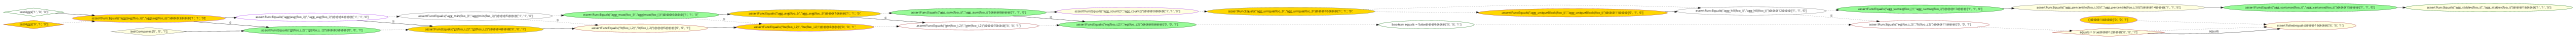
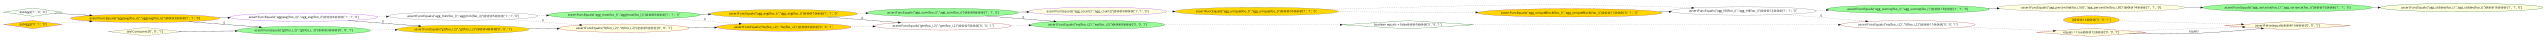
  digraph {
    fontname="Open Sans"
    rankdir=LR
    node [color=darkgreen fillcolor=gold fontname="Open Sans" shape=ellipse style=filled]
    edge [fontname="Open Sans" style=dotted]
    n1 [fillcolor=palegreen label="assertFuncEquals(\"agg_variance(foo_i)\",\"agg_variance(foo_i)\")@@@15@@@['1', '1', '0']"]
    n2 [fillcolor=lightyellow label="assertFuncEquals(\"agg_stddev(foo_i)\",\"agg_stddev(foo_i)\")@@@16@@@['1', '1', '0']"]
    n3 [fillcolor=white label="testAggs['1', '0', '0']" shape=diamond]
    n4 [color=purple label="assertFuncEquals(\"agg(avg(foo_i))\",\"agg(avg(foo_i))\")@@@3@@@['1', '1', '0']"]
    n5 [fillcolor=palegreen label="assertFuncEquals(\"gt(foo_i,2)\",\"gt(foo_i, 2)\")@@@3@@@['0', '0', '1']"]
    n6 [color=purple fillcolor=white label="assertFuncEquals(\"agg(avg(foo_i))\",\"agg_avg(foo_i)\")@@@4@@@['1', '1', '0']"]
-   n7 [color=brown label="testAggs['0', '1', '0']" shape=diamond]
+   n7 [color=purple label="testAggs['0', '1', '0']" shape=diamond]
    n8 [color=purple fillcolor=lightyellow label="assertFuncEquals(\"agg_count()\",\"agg_count()\")@@@9@@@['1', '1', '0']"]
    n9 [color=gray40 label="assertFuncEquals(\"agg_unique(foo_i)\",\"agg_unique(foo_i)\")@@@10@@@['1', '1', '0']"]
    n10 [color=gray40 fillcolor=white label="assertFuncEquals(\"agg_hll(foo_i)\",\"agg_hll(foo_i)\")@@@12@@@['1', '1', '0']"]
    n11 [color=brown label="assertFuncEquals(\"agg_uniqueBlock(foo_i)\",\"agg_uniqueBlock(foo_i)\")@@@11@@@['0', '1', '0']"]
    n12 [color=brown fillcolor=white label="assertFuncEquals(\"eq(foo_i,2)\",\"lt(foo_i,2)\")@@@11@@@['0', '0', '1']"]
    n13 [color=brown fillcolor=lightyellow label="equals = true@@@12@@@['0', '0', '1']" shape=diamond]
-   n14 [color=brown fillcolor=lightyellow label="assertFalse(equals)@@@16@@@['0', '0', '1']"]
+   n14 [color=brown fillcolor=lightyellow label="assertFalse(equals)@@@16@@@['0', '0', '1']" shape=diamond]
    n15 [color=purple label="{}@@@14@@@['0', '0', '1']"]
    n16 [color=gray40 label="assertFuncEquals(\"gt(foo_i,2)\",\"gt(foo_i,2)\")@@@4@@@['0', '0', '1']"]
    n17 [color=gray40 fillcolor=white label="assertFuncEquals(\"agg_min(foo_i)\",\"agg(min(foo_i))\")@@@5@@@['1', '1', '0']"]
    n18 [color=gray40 label="assertFuncEquals(\"agg_avg(foo_i)\",\"agg_avg(foo_i)\")@@@7@@@['1', '1', '0']"]
    n19 [fillcolor=palegreen label="assertFuncEquals(\"agg_sum(foo_i)\",\"agg_sum(foo_i)\")@@@8@@@['1', '1', '0']"]
    n20 [color=brown fillcolor=white label="assertFuncEquals(\"gte(foo_i,2)\",\"gte(foo_i,2)\")@@@7@@@['0', '0', '1']"]
    n21 [fillcolor=palegreen label="assertFuncEquals(\"eq(foo_i,2)\",\"eq(foo_i,2)\")@@@8@@@['0', '0', '1']"]
    n22 [fillcolor=palegreen label="assertFuncEquals(\"agg_sumsq(foo_i)\",\"agg_sumsq(foo_i)\")@@@13@@@['1', '1', '0']"]
    n23 [color=brown fillcolor=lightyellow label="assertFuncEquals(\"lt(foo_i,2)\",\"lt(foo_i,2)\")@@@5@@@['0', '0', '1']"]
-   n24 [fillcolor=white label="boolean equals = false@@@9@@@['0', '0', '1']"]
+   n24 [fillcolor=white label="boolean equals = false@@@9@@@['0', '0', '1']" shape=diamond]
    n25 [fillcolor=palegreen label="assertFuncEquals(\"agg_max(foo_i)\",\"agg(max(foo_i))\")@@@6@@@['1', '1', '0']"]
    n26 [color=gray40 fillcolor=lightyellow label="testCompares['0', '0', '1']" shape=diamond]
    n27 [color=gray40 fillcolor=lightyellow label="assertFuncEquals(\"agg_percentile(foo_i,50)\",\"agg_percentile(foo_i,50)\")@@@14@@@['1', '1', '0']"]
    n28 [color=purple label="assertFuncEquals(\"lte(foo_i,2)\",\"lte(foo_i,2)\")@@@6@@@['0', '0', '1']"]
    n1 -> n2 [style=solid]
    n3 -> n4 [style=solid]
    n4 -> n5 [label=0 style=solid]
    n4 -> n6 [style=solid]
    n5 -> n16
    n6 -> n16 [label=0 style=solid]
    n6 -> n17
    n7 -> n4
    n8 -> n9
    n9 -> n10
    n9 -> n11
    n10 -> n12 [label=0]
    n10 -> n22
    n11 -> n10 [style=solid]
    n12 -> n13
    n13 -> n14
    n13 -> n14 [label=equals style=solid]
    n15 -> n14
    n16 -> n23 [style=solid]
    n17 -> n23 [label=0]
    n17 -> n25
    n18 -> n19
    n18 -> n20 [label=0 style=solid]
    n19 -> n8 [style=solid]
    n19 -> n21 [label=0 style=solid]
    n20 -> n21
    n21 -> n24
    n22 -> n27 [style=solid]
    n23 -> n28 [style=solid]
    n24 -> n12
    n25 -> n18 [style=solid]
    n25 -> n28 [label=0]
    n26 -> n5 [style=solid]
    n27 -> n1 [style=solid]
    n28 -> n20
  }
